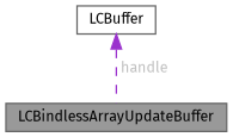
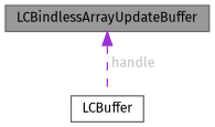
  digraph {
    fontname="Fira Sans"
    node [color=gray40 fontname="Fira Sans" fontsize=10 shape=box style=filled]
    n1 [fillcolor=grey60 fontcolor=black height=0.2 label=LCBindlessArrayUpdateBuffer width=0.4]
    n2 [fillcolor=white height=0.2 label=LCBuffer width=0.4]
-   n2 -> n1 [color=darkorchid3 dir=back fontcolor=grey fontname="Fira Sans" fontsize=10 label=" handle" labelfontname=Helvetica labelfontsize=10 style=dashed]
+   n1 -> n2 [color=darkorchid3 dir=back fontcolor=grey fontname="Fira Sans" fontsize=10 label=" handle" labelfontname=Helvetica labelfontsize=10 style=dashed]
  }
